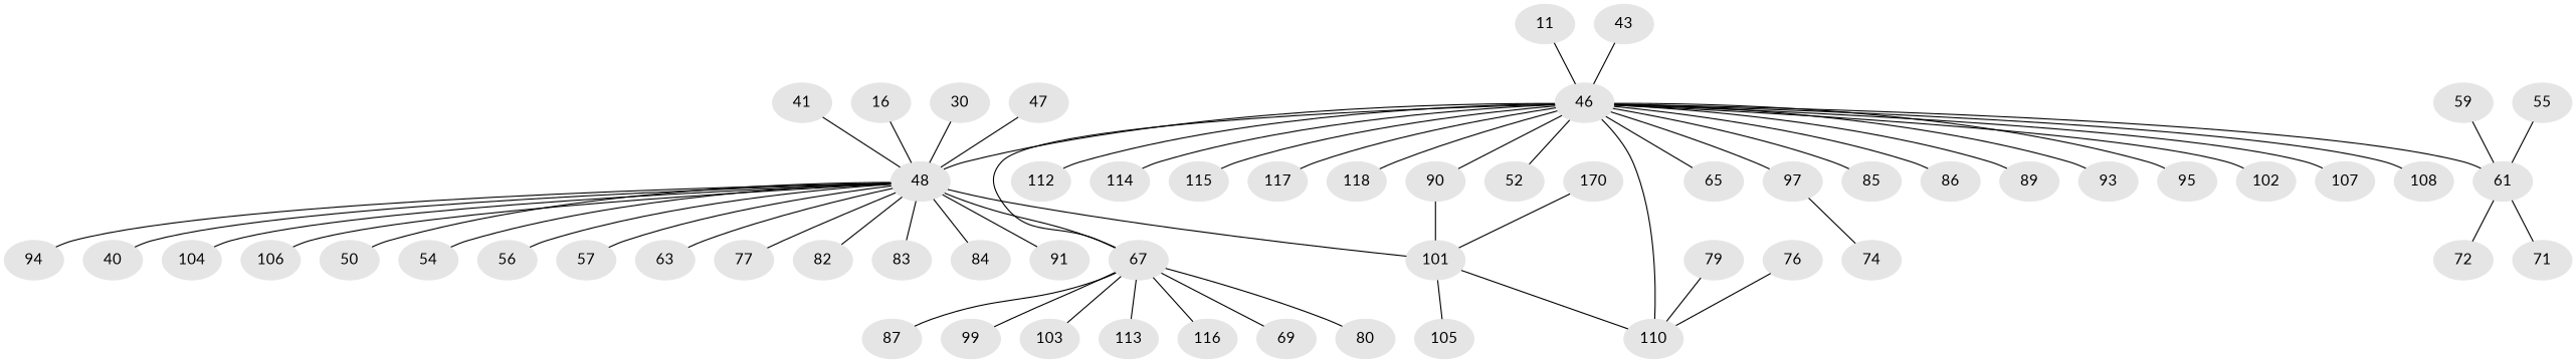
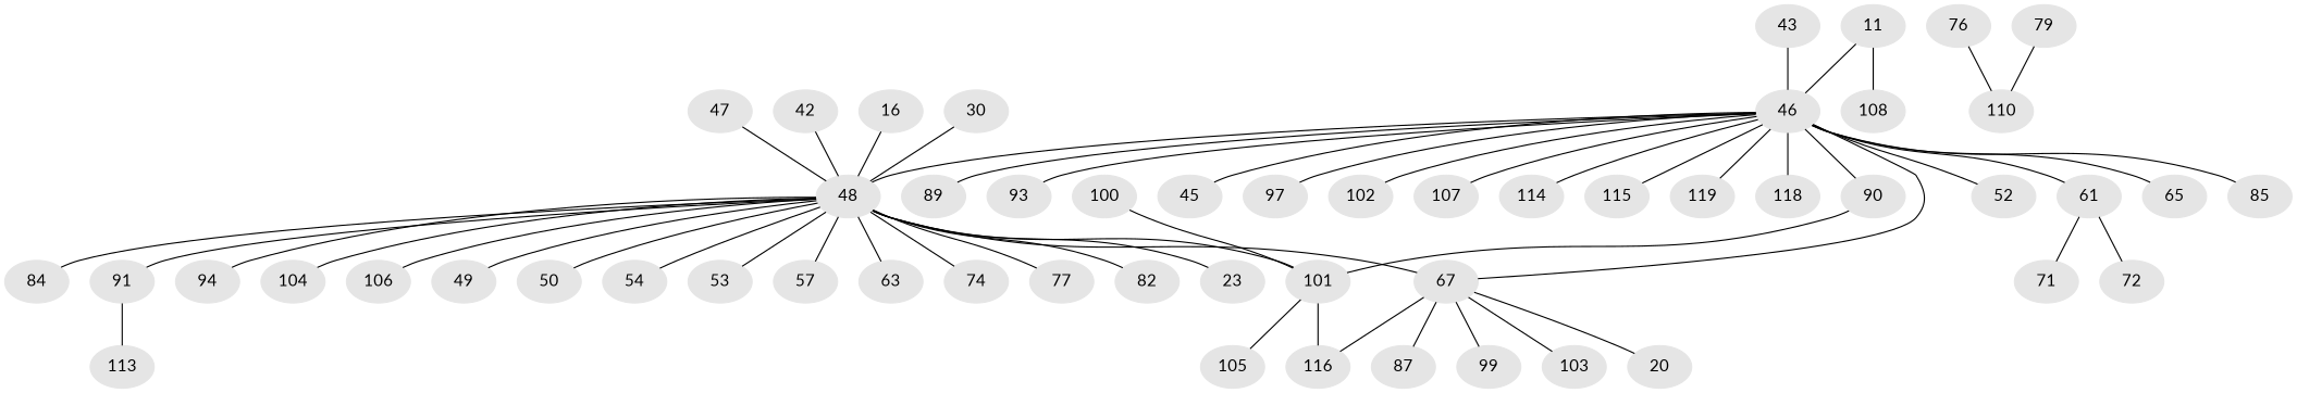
  graph {
    fontname=Lato
    node [color=gray90 fontname=Lato style=filled]
    edge [fontname=Lato]
    46 [super="+45+35"]
    48 [super="+2+1+13+28+29+3+15"]
    52
    61 [super="+60+39"]
    65
    67 [super="+21+27+58+64"]
    85
-   86
    89
    90 [super="+47+78"]
    93
-   95 [super="+88"]
+   95 [super="+88" label=45]
    97 [super="+68"]
    102
    107
    108
    110 [super="+75+73+98"]
-   112 [super="+92"]
    114
    115
-   117 [super="+96+111"]
+   117 [super="+96+111" label=119]
    118
    11
-   49 [label=40]
+   49
    50
    54
-   56
+   56 [label=53]
    57 [super="+9"]
    63
    74
    77 [super="+66"]
    82
-   83
+   83 [label=23]
    84
    91 [super="+51"]
    94
    101 [super="+40+6"]
    104
    106
    16
    30
    n42 [label=47]
-   42 [label=41]
+   42
    43
    71
    72
-   69
-   80 [super="+70"]
+   80 [super="+70" label=20]
    87
    99 [super="+62"]
    103
    113
    116 [super="+109"]
    105
-   55
-   59
    76
    79
-   100 [super="+37" label=170]
+   100 [super="+37"]
    46 -- 48 [weight=5]
    46 -- 52 [weight=2]
    46 -- 61 [weight=5]
    46 -- 65
    46 -- 67 [weight=4]
    46 -- 85
-   46 -- 86
    46 -- 89
    46 -- 90
    46 -- 93
    46 -- 95
    46 -- 97
    46 -- 102
    46 -- 107
-   46 -- 108
-   46 -- 110 [weight=2]
-   46 -- 112
+   11 -- 108
    46 -- 114
    46 -- 115
    46 -- 117
    46 -- 118
    48 -- 67 [weight=5]
    48 -- 49
    48 -- 50
    48 -- 54
    48 -- 56
    48 -- 57
    48 -- 63
-   97 -- 74
+   48 -- 74
    48 -- 77
    48 -- 82
    48 -- 83
    48 -- 84
    48 -- 91
    48 -- 94
    48 -- 101 [weight=5]
    48 -- 104
    48 -- 106
    61 -- 71
    61 -- 72
-   67 -- 69
    67 -- 80
    67 -- 87
    67 -- 99
    67 -- 103
-   67 -- 113
+   91 -- 113
    67 -- 116
    90 -- 101 [weight=2]
    11 -- 46
-   101 -- 110 [weight=3]
+   101 -- 116 [weight=3]
    101 -- 105
    16 -- 48
    30 -- 48
    n42 -- 48
    42 -- 48
    43 -- 46
-   55 -- 61
-   59 -- 61
    76 -- 110
    79 -- 110
    100 -- 101
  }
